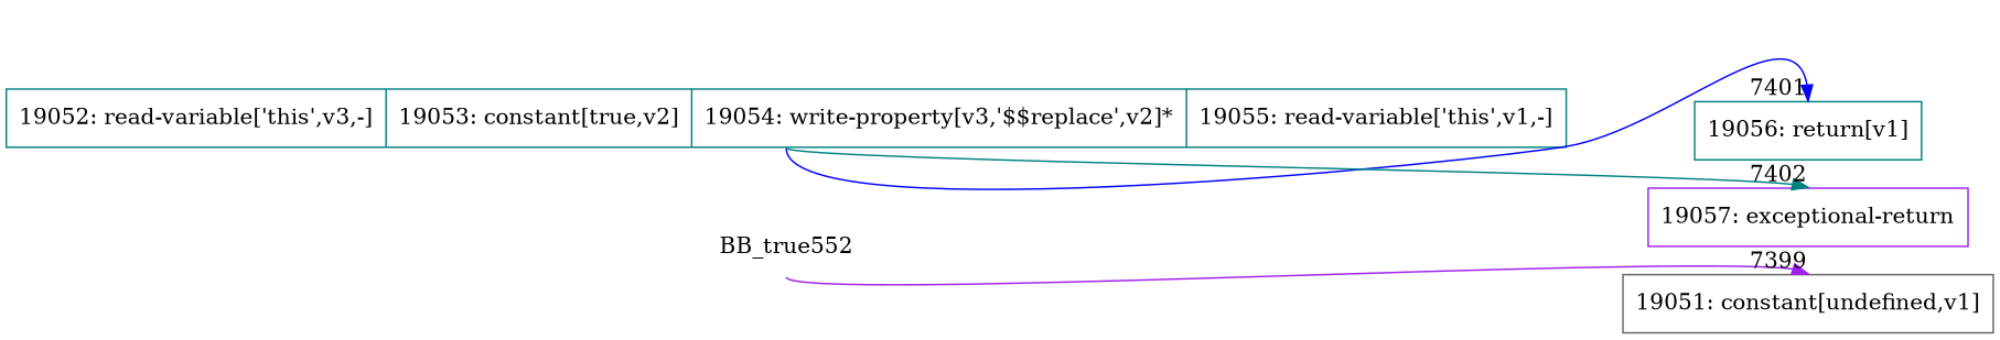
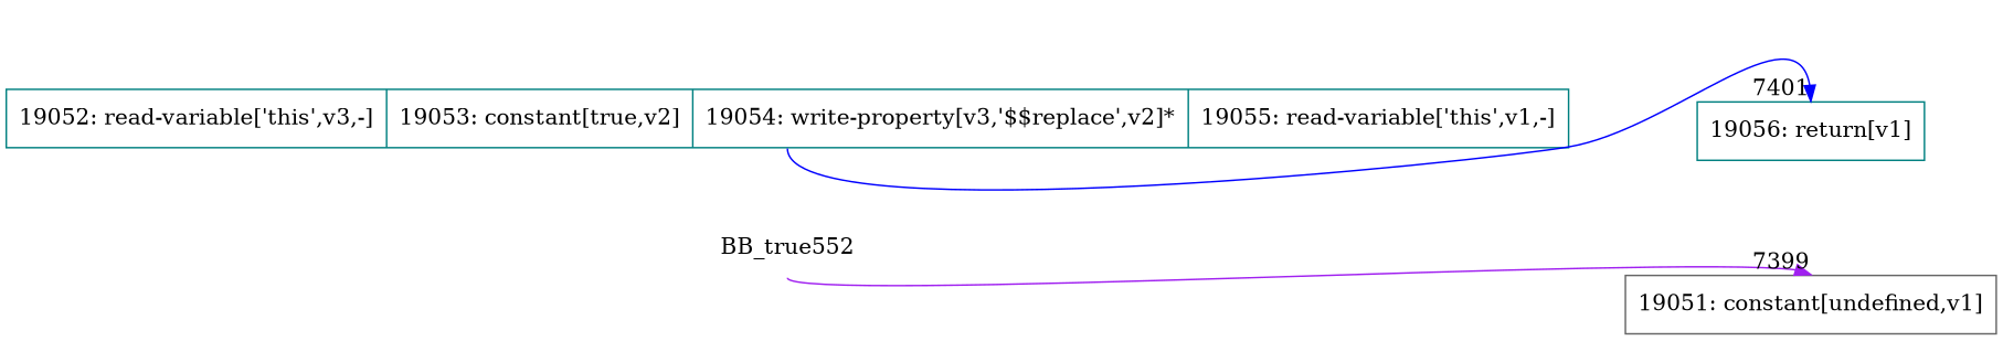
  digraph {
    rankdir=LR
    node [color=teal shape=record]
    edge [headport=n tailport=s]
    n1 [label=BB_true552 shape=none]
    n2 [color=gray40 label="{19051: constant[undefined,v1]}"]
    n3 [label="{19052: read-variable['this',v3,-]|19053: constant[true,v2]|19054: write-property[v3,'$$replace',v2]*|19055: read-variable['this',v1,-]}"]
    n4 [label="{19056: return[v1]}"]
-   n5 [color=purple label="{19057: exceptional-return}"]
    n1 -> n2 [color=purple headlabel="    7399"]
    n3 -> n4 [color=blue headlabel="      7401"]
-   n3 -> n5 [color=teal headlabel="      7402"]
  }
